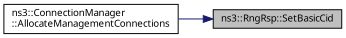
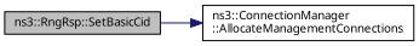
  digraph {
    rankdir=RL
    fontname="Noto Sans"
    node [color=black fontname="Noto Sans" fontsize=10 shape=record style=filled]
    n1 [fillcolor=grey75 fontcolor=black height=0.2 label="ns3::RngRsp::SetBasicCid" width=0.4]
    n2 [fillcolor=white height=0.2 label="ns3::ConnectionManager\l::AllocateManagementConnections" width=0.4]
-   n1 -> n2 [color=midnightblue dir=back fontname="Noto Sans" fontsize=10 labelfontname=Helvetica labelfontsize=10 style=solid]
+   n2 -> n1 [color=midnightblue dir=back fontname="Noto Sans" fontsize=10 labelfontname=Helvetica labelfontsize=10 style=solid]
  }
